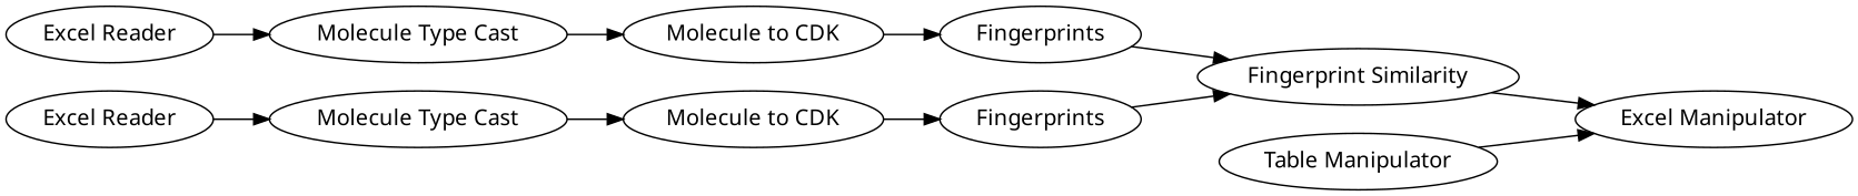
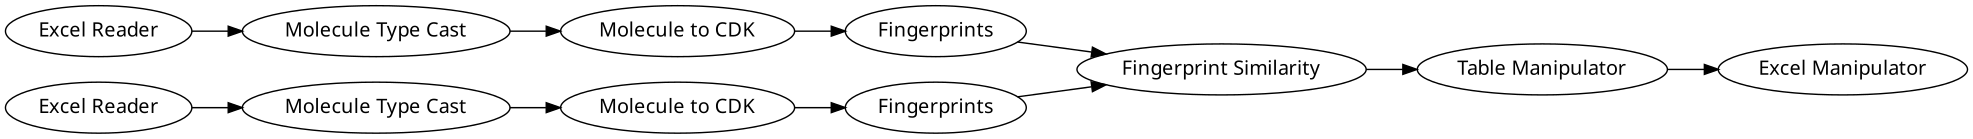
  digraph {
    fontname="Noto Sans"
    rankdir=LR
    node [fontname="Noto Sans"]
    edge [fontname="Noto Sans"]
    n1 [label="Excel Reader"]
    n2 [label="Molecule Type Cast"]
    n3 [label="Molecule to CDK"]
    n4 [label=Fingerprints]
    n5 [label="Fingerprint Similarity"]
    n6 [label="Table Manipulator"]
    n7 [label=Fingerprints]
    n8 [label="Excel Manipulator"]
    n9 [label="Excel Reader"]
    n10 [label="Molecule Type Cast"]
    n11 [label="Molecule to CDK"]
    n1 -> n2
    n2 -> n3
    n3 -> n4
    n4 -> n5
-   n5 -> n8
+   n5 -> n6
    n6 -> n8
    n7 -> n5
    n9 -> n10
    n10 -> n11
    n11 -> n7
  }
